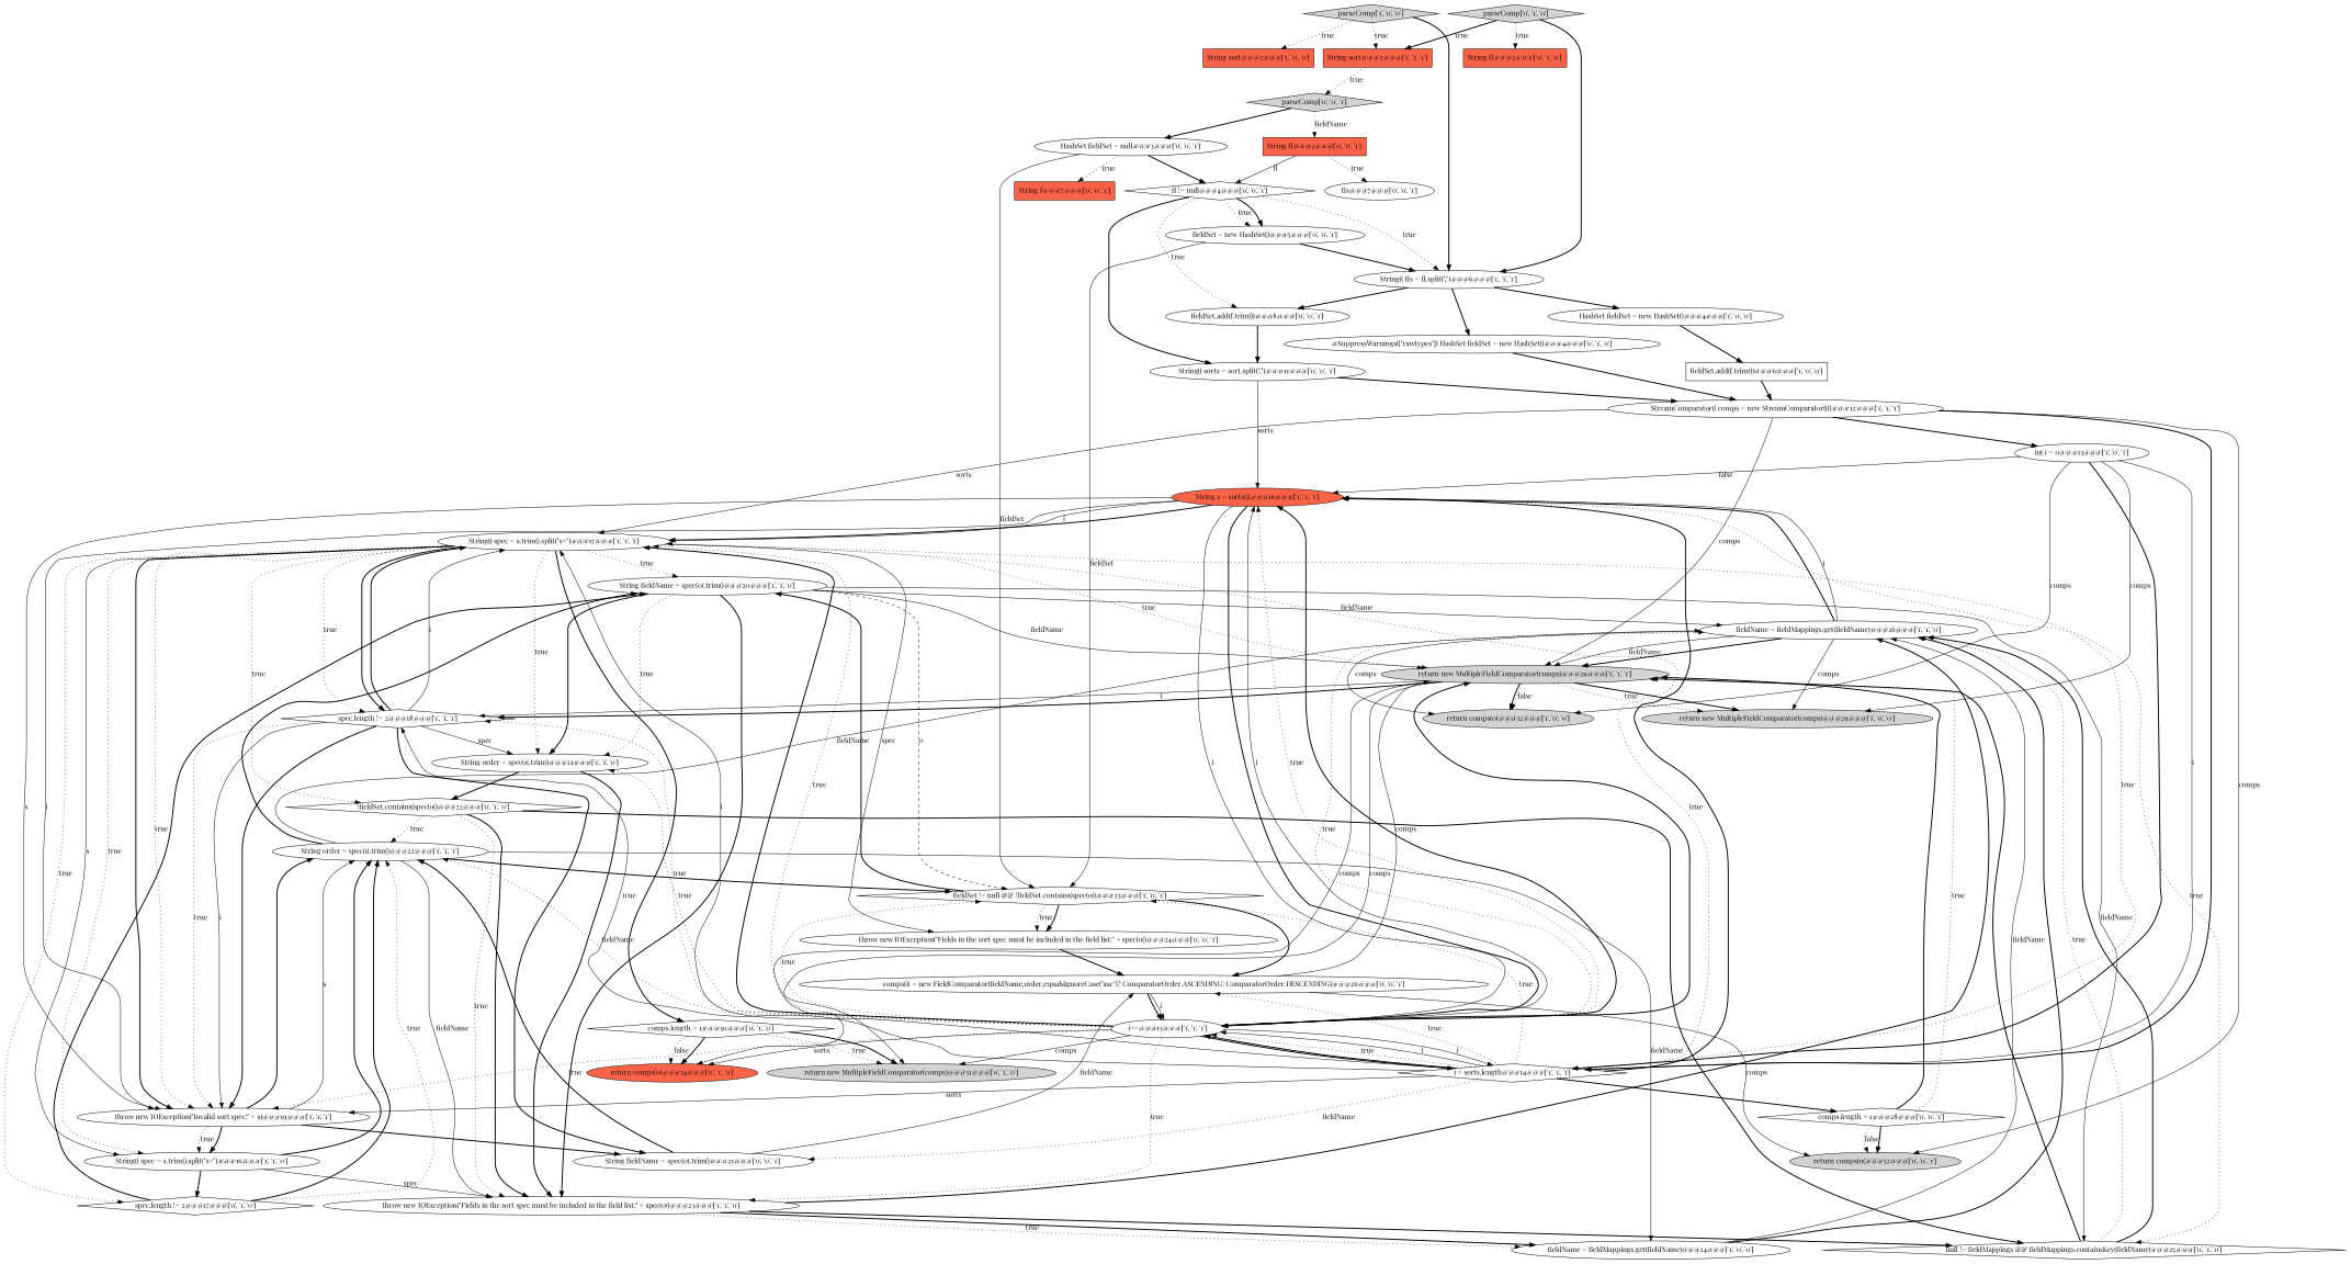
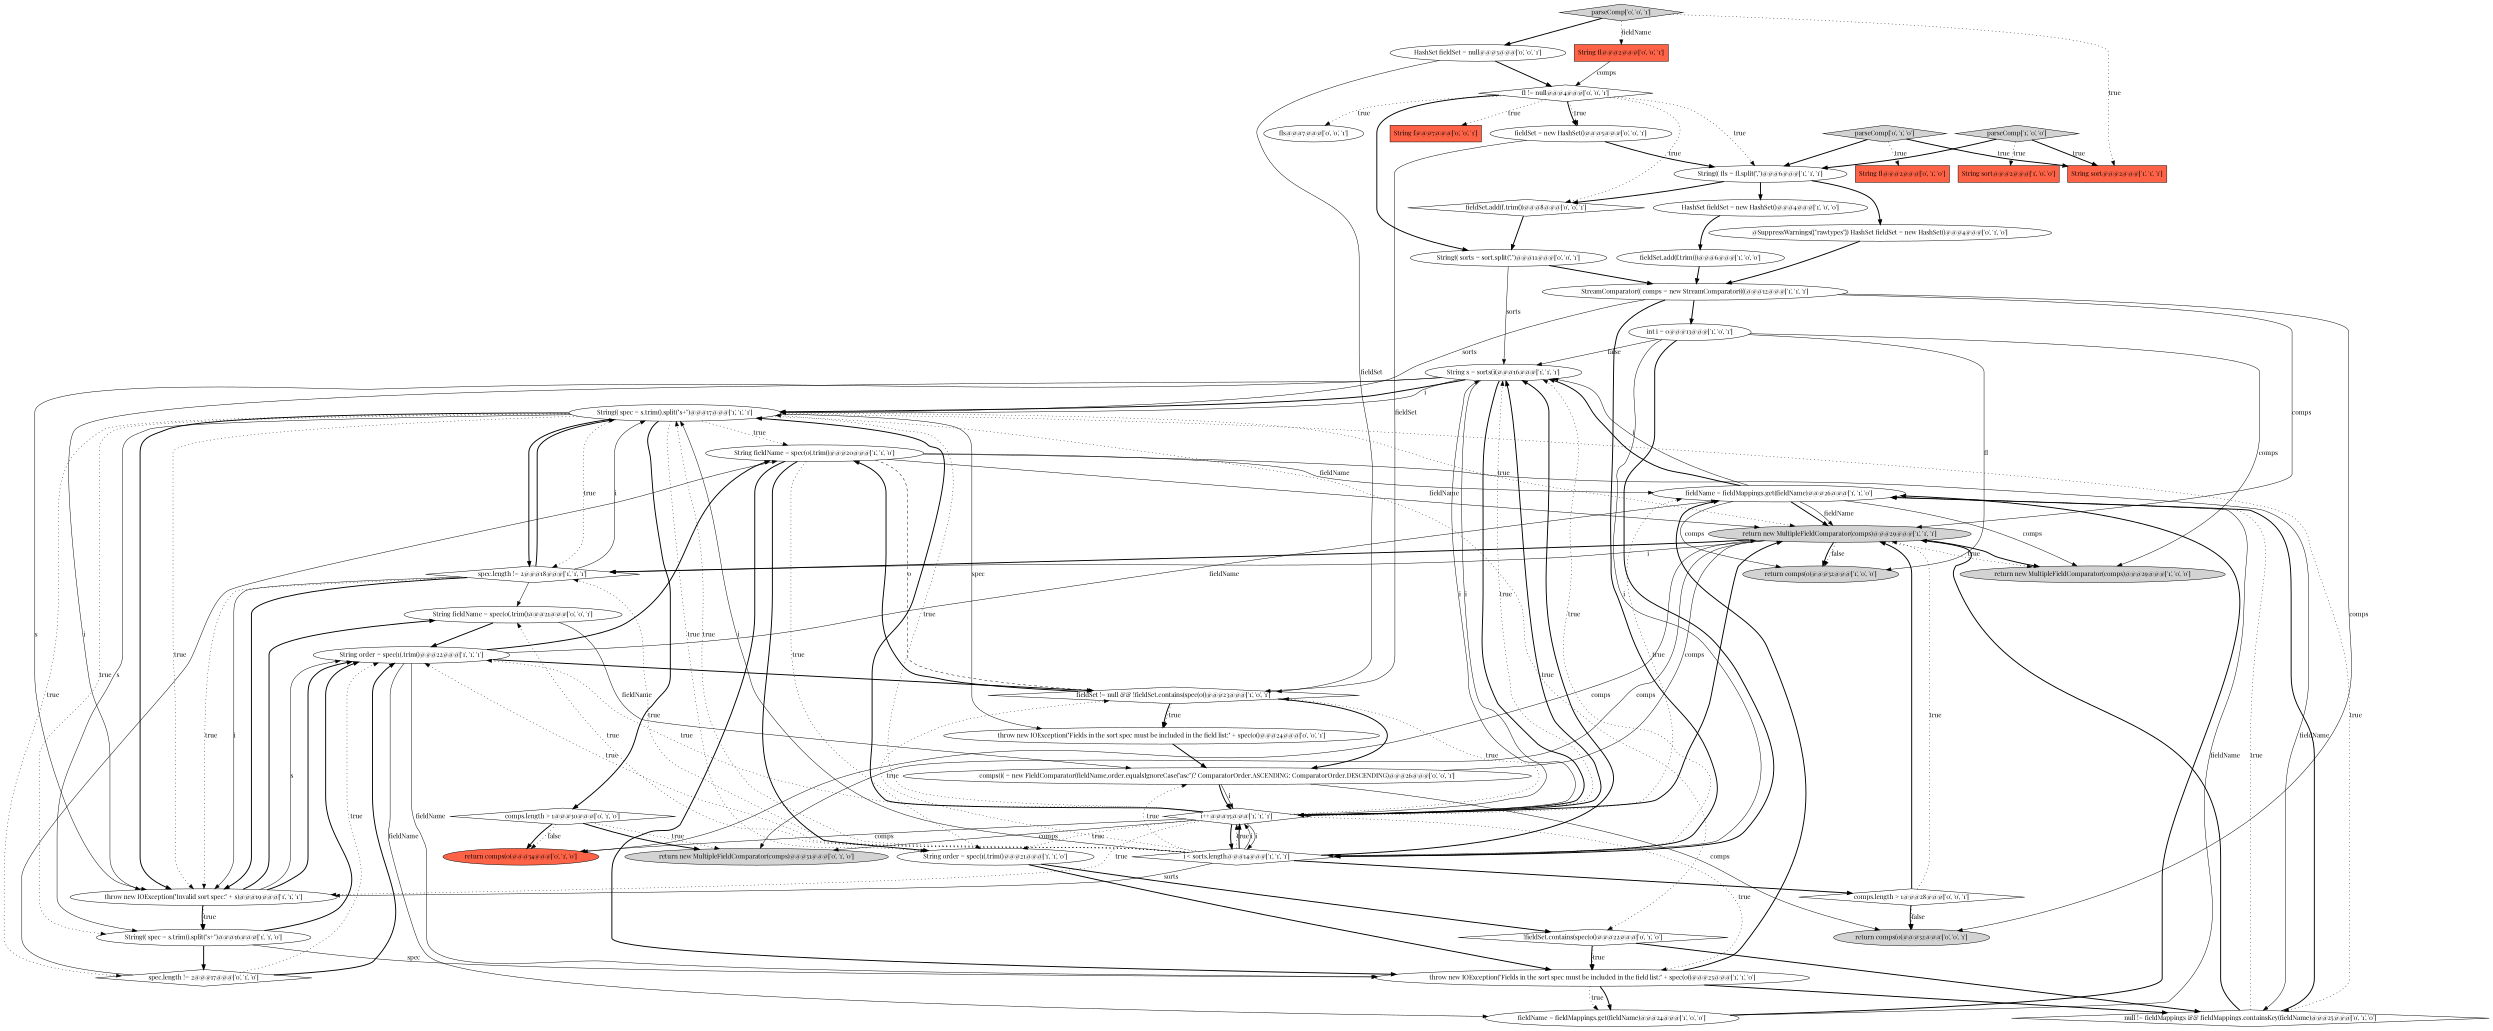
  digraph {
    fontname="Playfair Display"
    node [fillcolor=white fontname="Playfair Display" shape=ellipse style=filled]
    edge [fontname="Playfair Display" style=bold]
    n1 [label="fls@@@7@@@['0', '0', '1']"]
    n2 [fillcolor=lightgray label="parseComp['0', '1', '0']" shape=diamond]
    n3 [fillcolor=tomato label="String fl@@@2@@@['0', '1', '0']" shape=box]
    n4 [label="String(( fls = fl.split(\",\")@@@6@@@['1', '1', '1']"]
    n5 [fillcolor=tomato label="String sort@@@2@@@['1', '1', '1']" shape=box]
-   n6 [label="fieldSet.add(f.trim())@@@8@@@['0', '0', '1']"]
+   n6 [label="fieldSet.add(f.trim())@@@8@@@['0', '0', '1']" shape=diamond]
    n7 [label="@SuppressWarnings({\"rawtypes\"}) HashSet fieldSet = new HashSet()@@@4@@@['0', '1', '0']"]
    n8 [label="HashSet fieldSet = new HashSet()@@@4@@@['1', '0', '0']"]
    n9 [fillcolor=tomato label="String sort@@@2@@@['1', '0', '0']" shape=box]
    n10 [label="String order = spec(1(.trim()@@@22@@@['1', '1', '1']"]
    n11 [label="String fieldName = spec(0(.trim()@@@20@@@['1', '1', '0']"]
    n12 [label="fieldName = fieldMappings.get(fieldName)@@@26@@@['1', '1', '0']"]
    n13 [label="fieldSet != null && !fieldSet.contains(spec(0()@@@23@@@['1', '0', '1']" shape=diamond]
    n14 [label="throw new IOException(\"Fields in the sort spec must be included in the field list:\" + spec(0()@@@23@@@['1', '1', '0']"]
    n15 [label="fieldName = fieldMappings.get(fieldName)@@@24@@@['1', '0', '0']"]
    n16 [fillcolor=lightgray label="return new MultipleFieldComparator(comps)@@@29@@@['1', '1', '1']"]
    n17 [label="null != fieldMappings && fieldMappings.containsKey(fieldName)@@@25@@@['0', '1', '0']" shape=diamond]
    n18 [label="String order = spec(1(.trim()@@@21@@@['1', '1', '0']"]
-   n19 [fillcolor=tomato label="String s = sorts(i(@@@16@@@['1', '1', '1']"]
+   n19 [label="String s = sorts(i(@@@16@@@['1', '1', '1']"]
    n20 [fillcolor=lightgray label="return new MultipleFieldComparator(comps)@@@29@@@['1', '0', '0']"]
    n21 [fillcolor=lightgray label="return comps(0(@@@32@@@['1', '0', '0']"]
    n22 [label="comps(i( = new FieldComparator(fieldName,order.equalsIgnoreCase(\"asc\")? ComparatorOrder.ASCENDING: ComparatorOrder.DESCENDING)@@@26@@@['0', '0', '1']"]
    n23 [label="throw new IOException(\"Fields in the sort spec must be included in the field list:\" + spec(0()@@@24@@@['0', '0', '1']"]
    n24 [label="fl != null@@@4@@@['0', '0', '1']" shape=diamond]
    n25 [fillcolor=tomato label="String f@@@7@@@['0', '0', '1']" shape=box]
    n26 [label="fieldSet = new HashSet()@@@5@@@['0', '0', '1']"]
    n27 [label="String(( sorts = sort.split(\",\")@@@11@@@['0', '0', '1']"]
    n28 [label="StreamComparator(( comps = new StreamComparator((((@@@12@@@['1', '1', '1']"]
    n29 [label="i < sorts.length@@@14@@@['1', '1', '1']" shape=diamond]
    n30 [label="String(( spec = s.trim().split(\"\s+\")@@@17@@@['1', '1', '1']"]
    n31 [label="throw new IOException(\"Invalid sort spec:\" + s)@@@19@@@['1', '1', '1']"]
    n32 [label="spec.length != 2@@@18@@@['1', '1', '1']" shape=diamond]
-   n33 [label="i++@@@15@@@['1', '1', '1']"]
+   n33 [label="i++@@@15@@@['1', '1', '1']" shape=diamond]
    n34 [label="comps.length > 1@@@28@@@['0', '0', '1']" shape=diamond]
    n35 [label="String fieldName = spec(0(.trim()@@@21@@@['0', '0', '1']"]
    n36 [label="!fieldSet.contains(spec(0()@@@22@@@['0', '1', '0']" shape=diamond]
    n37 [label="String(( spec = s.trim().split(\"\s+\")@@@16@@@['1', '1', '0']"]
    n38 [label="spec.length != 2@@@17@@@['0', '1', '0']" shape=diamond]
    n39 [label="comps.length > 1@@@30@@@['0', '1', '0']" shape=diamond]
    n40 [fillcolor=lightgray label="return comps(0(@@@32@@@['0', '0', '1']"]
    n41 [fillcolor=tomato label="return comps(0(@@@34@@@['0', '1', '0']"]
    n42 [fillcolor=lightgray label="return new MultipleFieldComparator(comps)@@@31@@@['0', '1', '0']"]
    n43 [label="int i = 0@@@13@@@['1', '0', '1']"]
    n44 [fillcolor=lightgray label="parseComp['1', '0', '0']" shape=diamond]
-   n45 [label="fieldSet.add(f.trim())@@@6@@@['1', '0', '0']" shape=box]
+   n45 [label="fieldSet.add(f.trim())@@@6@@@['1', '0', '0']"]
    n46 [label="HashSet fieldSet = null@@@3@@@['0', '0', '1']"]
    n47 [fillcolor=tomato label="String fl@@@2@@@['0', '0', '1']" shape=box]
    n48 [fillcolor=lightgray label="parseComp['0', '0', '1']" shape=diamond]
    n2 -> n3 [label=true style=dotted]
    n2 -> n4
    n2 -> n5 [label=true]
    n4 -> n6
    n4 -> n7
    n4 -> n8
    n6 -> n27
    n7 -> n28
    n8 -> n45
    n10 -> n11
    n10 -> n12 [label=fieldName style=solid]
    n10 -> n13
    n10 -> n14 [label=fieldName style=solid]
    n10 -> n15 [label=fieldName style=solid]
    n11 -> n12 [label=fieldName style=solid]
    n11 -> n13 [label=0 style=dashed]
    n11 -> n14
    n11 -> n16 [label=fieldName style=solid]
    n11 -> n17 [label=fieldName style=solid]
    n11 -> n18 [label=true style=dotted]
    n11 -> n18
    n12 -> n16
    n12 -> n16 [label=fieldName style=solid]
    n12 -> n19 [label=i style=solid]
    n12 -> n19
    n12 -> n20 [label=comps style=solid]
    n12 -> n21 [label=comps style=solid]
    n13 -> n11
    n13 -> n22
    n13 -> n23 [label=true style=dotted]
    n13 -> n23
    n14 -> n12
    n14 -> n15
    n14 -> n15 [label=true style=dotted]
    n14 -> n17
    n15 -> n12 [label=fieldName style=solid]
    n15 -> n12
    n16 -> n20
    n16 -> n20 [label=true style=dotted]
    n16 -> n21
    n16 -> n21 [label=false style=dotted]
    n16 -> n32 [label=i style=solid]
    n16 -> n32
    n16 -> n41 [label=comps style=solid]
    n16 -> n42 [label=comps style=solid]
    n17 -> n12 [label=true style=dotted]
    n17 -> n12
    n17 -> n16
    n18 -> n14
    n18 -> n36
    n19 -> n30 [label=i style=solid]
    n19 -> n30
    n19 -> n31 [label=i style=solid]
    n19 -> n31 [label=s style=solid]
    n19 -> n33 [label=i style=solid]
    n19 -> n33
    n22 -> n16 [label=comps style=solid]
    n22 -> n33 [label=i style=solid]
    n22 -> n33
    n22 -> n40 [label=comps style=solid]
    n23 -> n22
-   n47 -> n1 [label=true style=dotted]
+   n24 -> n1 [label=true style=dotted]
    n24 -> n4 [label=true style=dotted]
    n24 -> n6 [label=true style=dotted]
-   n46 -> n25 [label=true style=dotted]
+   n24 -> n25 [label=true style=dotted]
    n24 -> n26 [label=true style=dotted]
    n24 -> n26
    n24 -> n27
    n26 -> n4
    n26 -> n13 [label=fieldSet style=solid]
    n27 -> n19 [label=sorts style=solid]
    n27 -> n28
    n28 -> n16 [label=comps style=solid]
    n28 -> n29
    n28 -> n30 [label=sorts style=solid]
    n28 -> n40 [label=comps style=solid]
    n28 -> n43
-   n36 -> n10 [label=true style=dotted]
+   n29 -> n10 [label=true style=dotted]
    n29 -> n13 [label=true style=dotted]
    n29 -> n19 [label=true style=dotted]
    n29 -> n19
    n29 -> n22 [label=true style=dotted]
    n29 -> n30 [label=true style=dotted]
    n29 -> n30 [label=i style=solid]
    n29 -> n31 [label=sorts style=solid]
-   n29 -> n32 [label=true style=solid]
+   n29 -> n32 [label=true style=dotted]
    n29 -> n33 [label=true style=dotted]
    n29 -> n33 [label=i style=solid]
    n29 -> n33
    n29 -> n34
-   n29 -> n35 [label=fieldName style=dotted]
+   n29 -> n35 [label=true style=dotted]
    n30 -> n11 [label=true style=dotted]
    n30 -> n16 [label=true style=dotted]
    n30 -> n17 [label=true style=dotted]
    n30 -> n18 [label=true style=dotted]
    n30 -> n23 [label=spec style=solid]
    n30 -> n31
    n30 -> n31 [label=true style=dotted]
    n30 -> n32 [label=true style=dotted]
    n30 -> n32
    n30 -> n36 [label=true style=dotted]
    n30 -> n37 [label=true style=dotted]
    n30 -> n37 [label=s style=solid]
    n30 -> n38 [label=true style=dotted]
    n30 -> n39
    n31 -> n10 [label=s style=solid]
    n31 -> n10
    n31 -> n35
    n31 -> n37
    n31 -> n37 [label=true style=dotted]
-   n32 -> n18 [label=spec style=solid]
    n32 -> n30 [label=i style=solid]
    n32 -> n30
    n32 -> n31 [label=i style=solid]
    n32 -> n31
    n32 -> n31 [label=true style=dotted]
-   n32 -> n35
-   n33 -> n10 [label=fieldName style=dotted]
+   n32 -> n35 [style=solid]
+   n33 -> n10 [label=true style=dotted]
    n33 -> n12 [label=true style=dotted]
    n33 -> n13 [label=true style=dotted]
    n33 -> n14 [label=true style=dotted]
    n33 -> n16
    n33 -> n18 [label=true style=dotted]
    n33 -> n19 [label=i style=solid]
    n33 -> n19 [label=true style=dotted]
    n33 -> n19
    n33 -> n29
    n33 -> n29 [label=i style=solid]
    n33 -> n30
    n33 -> n30 [label=true style=dotted]
    n33 -> n31 [label=true style=dotted]
-   n33 -> n32 [label=true style=dotted]
-   n33 -> n41 [label=sorts style=solid]
+   n33 -> n41 [label=comps style=solid]
    n33 -> n42 [label=comps style=solid]
    n34 -> n16 [label=true style=dotted]
    n34 -> n16
    n34 -> n40 [label=false style=dotted]
    n34 -> n40
    n35 -> n10
    n35 -> n22 [label=fieldName style=solid]
    n36 -> n14 [label=true style=dotted]
    n36 -> n14
    n36 -> n17
    n37 -> n10
    n37 -> n14 [label=spec style=solid]
    n37 -> n38
    n38 -> n10
    n38 -> n10 [label=true style=dotted]
-   n38 -> n11
+   n38 -> n11 [style=solid]
    n39 -> n41
    n39 -> n41 [label=false style=dotted]
    n39 -> n42 [label=true style=dotted]
    n39 -> n42
    n43 -> n19 [label=false style=solid]
    n43 -> n20 [label=comps style=solid]
-   n43 -> n21 [label=comps style=solid]
+   n43 -> n21 [label=fl style=solid]
    n43 -> n29 [label=i style=solid]
    n43 -> n29
    n44 -> n4
-   n44 -> n5 [label=true style=dotted]
+   n44 -> n5 [label=true]
    n44 -> n9 [label=true style=dotted]
    n45 -> n28
    n46 -> n13 [label=fieldSet style=solid]
    n46 -> n24
-   n47 -> n24 [label=fl style=solid]
-   n5 -> n48 [label=true style=dotted]
+   n47 -> n24 [label=comps style=solid]
+   n48 -> n5 [label=true style=dotted]
    n48 -> n46
    n48 -> n47 [label=fieldName style=dotted]
  }
